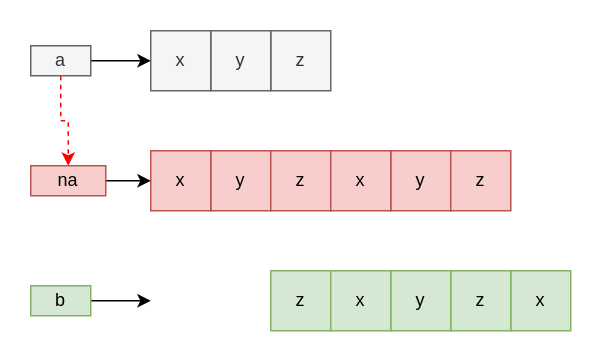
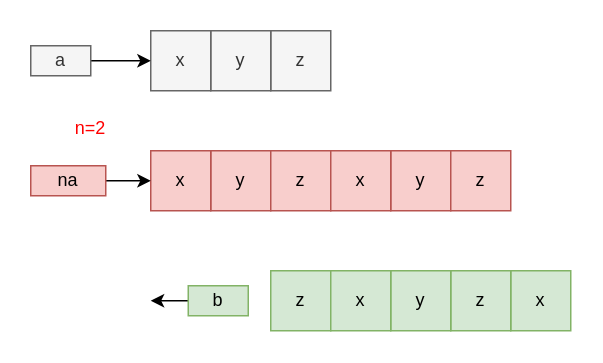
  <mxCell id="0" />
  <mxCell id="1" parent="0" />
  <mxCell id="2" value="x" style="rounded=0;whiteSpace=wrap;html=1;fillColor=#d5e8d4;strokeColor=#82b366;" parent="1" vertex="1"><mxGeometry x="340" y="180" width="40" height="40" as="geometry" /></mxCell>
  <mxCell id="3" value="z" style="rounded=0;whiteSpace=wrap;html=1;fillColor=#d5e8d4;strokeColor=#82b366;" parent="1" vertex="1"><mxGeometry x="300" y="180" width="40" height="40" as="geometry" /></mxCell>
  <mxCell id="4" value="z" style="rounded=0;whiteSpace=wrap;html=1;fillColor=#d5e8d4;strokeColor=#82b366;" parent="1" vertex="1"><mxGeometry x="180" y="180" width="40" height="40" as="geometry" /></mxCell>
  <mxCell id="5" value="z" style="rounded=0;whiteSpace=wrap;html=1;fillColor=#f5f5f5;strokeColor=#666666;fontColor=#333333;" parent="1" vertex="1"><mxGeometry x="180" y="20" width="40" height="40" as="geometry" /></mxCell>
  <mxCell id="6" value="y" style="rounded=0;whiteSpace=wrap;html=1;fillColor=#f5f5f5;strokeColor=#666666;fontColor=#333333;" parent="1" vertex="1"><mxGeometry x="140" y="20" width="40" height="40" as="geometry" /></mxCell>
  <mxCell id="7" value="x" style="rounded=0;whiteSpace=wrap;html=1;fillColor=#f5f5f5;strokeColor=#666666;fontColor=#333333;" parent="1" vertex="1"><mxGeometry x="100" y="20" width="40" height="40" as="geometry" /></mxCell>
  <mxCell id="8" value="y" style="rounded=0;whiteSpace=wrap;html=1;fillColor=#d5e8d4;strokeColor=#82b366;" parent="1" vertex="1"><mxGeometry x="260" y="180" width="40" height="40" as="geometry" /></mxCell>
  <mxCell id="9" value="x" style="rounded=0;whiteSpace=wrap;html=1;fillColor=#d5e8d4;strokeColor=#82b366;" parent="1" vertex="1"><mxGeometry x="220" y="180" width="40" height="40" as="geometry" /></mxCell>
  <mxCell id="10" value="y" style="rounded=0;whiteSpace=wrap;html=1;fillColor=#f8cecc;strokeColor=#b85450;" parent="1" vertex="1"><mxGeometry x="140" y="100" width="40" height="40" as="geometry" /></mxCell>
  <mxCell id="11" value="x" style="rounded=0;whiteSpace=wrap;html=1;fillColor=#f8cecc;strokeColor=#b85450;" parent="1" vertex="1"><mxGeometry x="100" y="100" width="40" height="40" as="geometry" /></mxCell>
  <mxCell id="12" value="z" style="rounded=0;whiteSpace=wrap;html=1;fillColor=#f8cecc;strokeColor=#b85450;" parent="1" vertex="1"><mxGeometry x="180" y="100" width="40" height="40" as="geometry" /></mxCell>
  <mxCell id="13" value="" style="edgeStyle=orthogonalEdgeStyle;rounded=0;orthogonalLoop=1;jettySize=auto;html=1;" edge="1" parent="1" source="15" target="7"><mxGeometry relative="1" as="geometry" /></mxCell>
- <mxCell id="14" style="edgeStyle=orthogonalEdgeStyle;rounded=0;orthogonalLoop=1;jettySize=auto;html=1;exitX=0.5;exitY=1;exitDx=0;exitDy=0;entryX=0.5;entryY=0;entryDx=0;entryDy=0;dashed=1;strokeColor=#FF0000;" edge="1" parent="1" source="15" target="22"><mxGeometry relative="1" as="geometry" /></mxCell>
  <mxCell id="15" value="a" style="text;html=1;strokeColor=#666666;fillColor=#f5f5f5;align=center;verticalAlign=middle;whiteSpace=wrap;rounded=0;fontColor=#333333;" vertex="1" parent="1"><mxGeometry y="30" width="40" height="20" as="geometry" x="20" /></mxCell>
  <mxCell id="16" value="" style="edgeStyle=orthogonalEdgeStyle;rounded=0;orthogonalLoop=1;jettySize=auto;html=1;" edge="1" parent="1" source="17"><mxGeometry relative="1" as="geometry"><mxPoint x="100" y="200" as="targetPoint" /></mxGeometry></mxCell>
- <mxCell id="17" value="b" style="text;html=1;strokeColor=#82b366;fillColor=#d5e8d4;align=center;verticalAlign=middle;whiteSpace=wrap;rounded=0;" vertex="1" parent="1"><mxGeometry y="190" width="40" height="20" as="geometry" x="20" /></mxCell>
+ <mxCell id="17" value="b" style="text;html=1;strokeColor=#82b366;fillColor=#d5e8d4;align=center;verticalAlign=middle;whiteSpace=wrap;rounded=0;" vertex="1" parent="1"><mxGeometry x="125" y="190" width="40" height="20" as="geometry" /></mxCell>
  <mxCell id="18" value="y" style="rounded=0;whiteSpace=wrap;html=1;fillColor=#f8cecc;strokeColor=#b85450;" vertex="1" parent="1"><mxGeometry x="260" y="100" width="40" height="40" as="geometry" /></mxCell>
  <mxCell id="19" value="x" style="rounded=0;whiteSpace=wrap;html=1;fillColor=#f8cecc;strokeColor=#b85450;" vertex="1" parent="1"><mxGeometry x="220" y="100" width="40" height="40" as="geometry" /></mxCell>
  <mxCell id="20" value="z" style="rounded=0;whiteSpace=wrap;html=1;fillColor=#f8cecc;strokeColor=#b85450;" vertex="1" parent="1"><mxGeometry x="300" y="100" width="40" height="40" as="geometry" /></mxCell>
  <mxCell id="21" value="" style="edgeStyle=orthogonalEdgeStyle;rounded=0;orthogonalLoop=1;jettySize=auto;html=1;" edge="1" parent="1" source="22"><mxGeometry relative="1" as="geometry"><mxPoint x="100" y="120" as="targetPoint" /></mxGeometry></mxCell>
  <mxCell id="22" value="na" style="text;html=1;strokeColor=#b85450;fillColor=#f8cecc;align=center;verticalAlign=middle;whiteSpace=wrap;rounded=0;" vertex="1" parent="1"><mxGeometry x="20" y="110" width="50" height="20" as="geometry" /></mxCell>
+ <mxCell id="23" value="n=2" style="text;html=1;strokeColor=none;fillColor=none;align=center;verticalAlign=middle;whiteSpace=wrap;rounded=0;fontColor=#FF0000;" vertex="1" parent="1"><mxGeometry x="30" y="70" width="60" height="30" as="geometry" /></mxCell>
